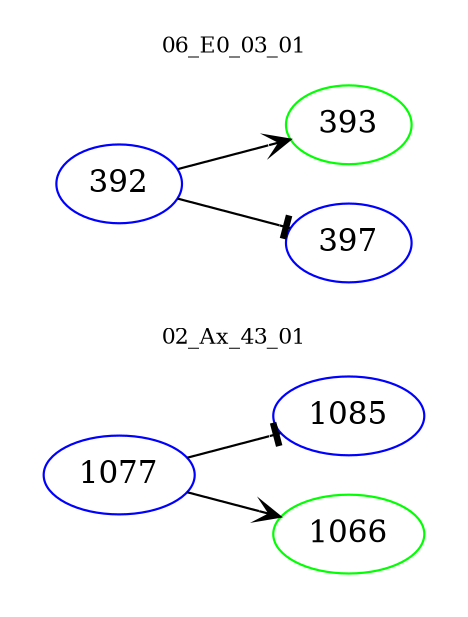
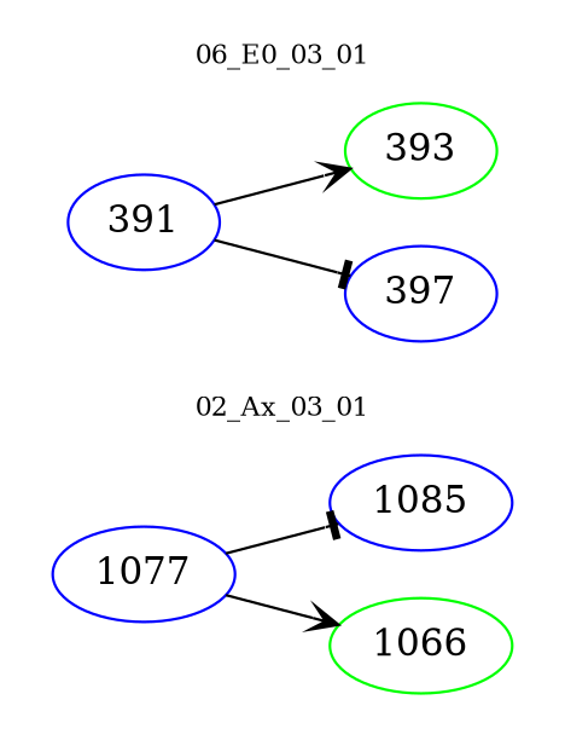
  digraph {
    rankdir=LR
    node [color=blue]
    edge [arrowhead=vee color=black]
    n1 [label=1077]
    n2 [color=green label=1066]
    n3 [label=1085]
-   n4 [label=392]
+   n4 [label=391]
    n5 [label=397]
    n6 [color=green label=393]
    subgraph cluster_1 {
      color=white
      fontsize=10
-     label="02_Ax_43_01"
+     label="02_Ax_03_01"
      n1
      n2
      n3
    }
    subgraph cluster_2 {
      color=white
      fontsize=10
      label="06_E0_03_01"
      n4
      n5
      n6
    }
    n1 -> n2
    n1 -> n3 [arrowhead=tee]
    n4 -> n5 [arrowhead=tee]
    n4 -> n6
  }
